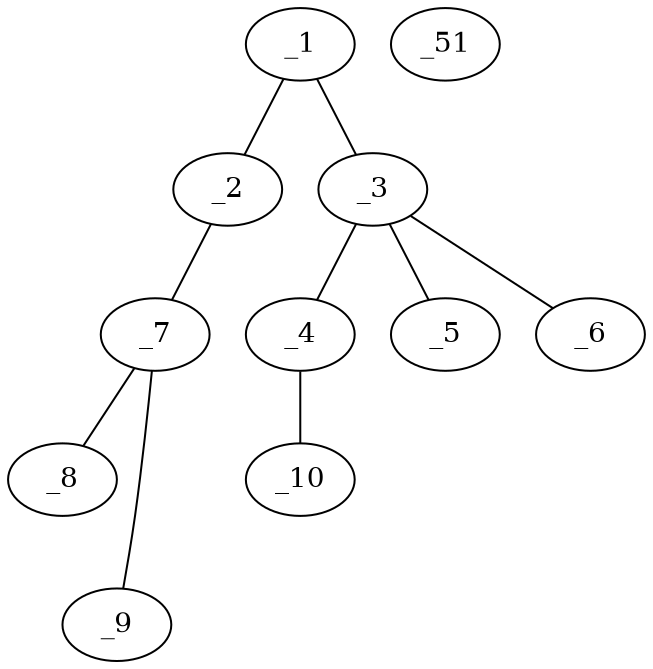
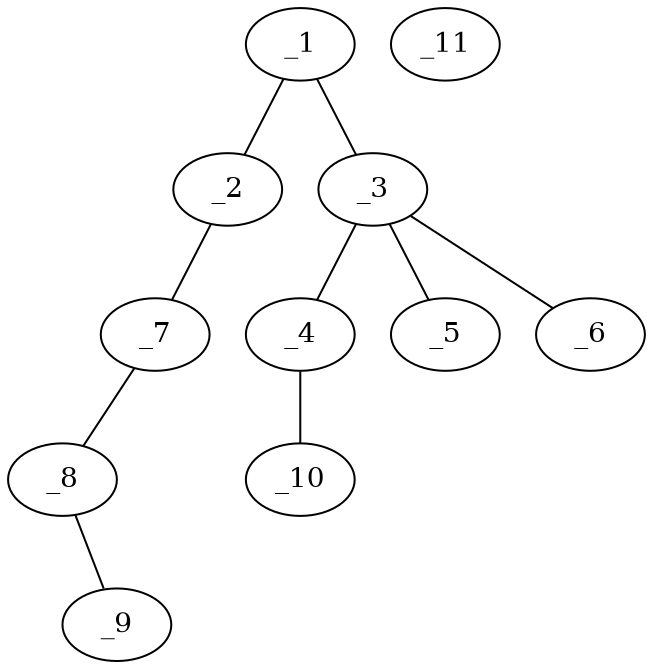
  graph {
    node [charge=0 chem=1 symbol="C  " y=0.25]
    edge [valence=1]
    _1 [x=3.7321]
    _2 [x=4.5981 y=-0.25]
    _3 [chem=6 symbol="P  " x=2.866 y=-0.25]
    _7 [x=5.4641]
    _4 [chem=2 symbol="O  " x=2 y=-0.75]
    _5 [chem=2 symbol="O  " x=3.366 y=-1.116]
    _6 [chem=2 symbol="O  " x=2.366 y=0.616]
    _8 [x=6.3301 y=0.75]
    _9 [x=4.9641 y=1.116]
    _10 [chem=2 symbol="O  " x=5.9641 y=-0.616]
-   _11 [chem=39 symbol="K  " x=8.3301 y=0 label=_51]
+   _11 [chem=39 symbol="K  " x=8.3301 y=0]
    _1 -- _2 [valence=2]
    _1 -- _3
    _2 -- _7
    _3 -- _4 [valence=2]
    _3 -- _5
    _3 -- _6
    _7 -- _8
-   _7 -- _9
+   _8 -- _9
    _4 -- _10
  }
